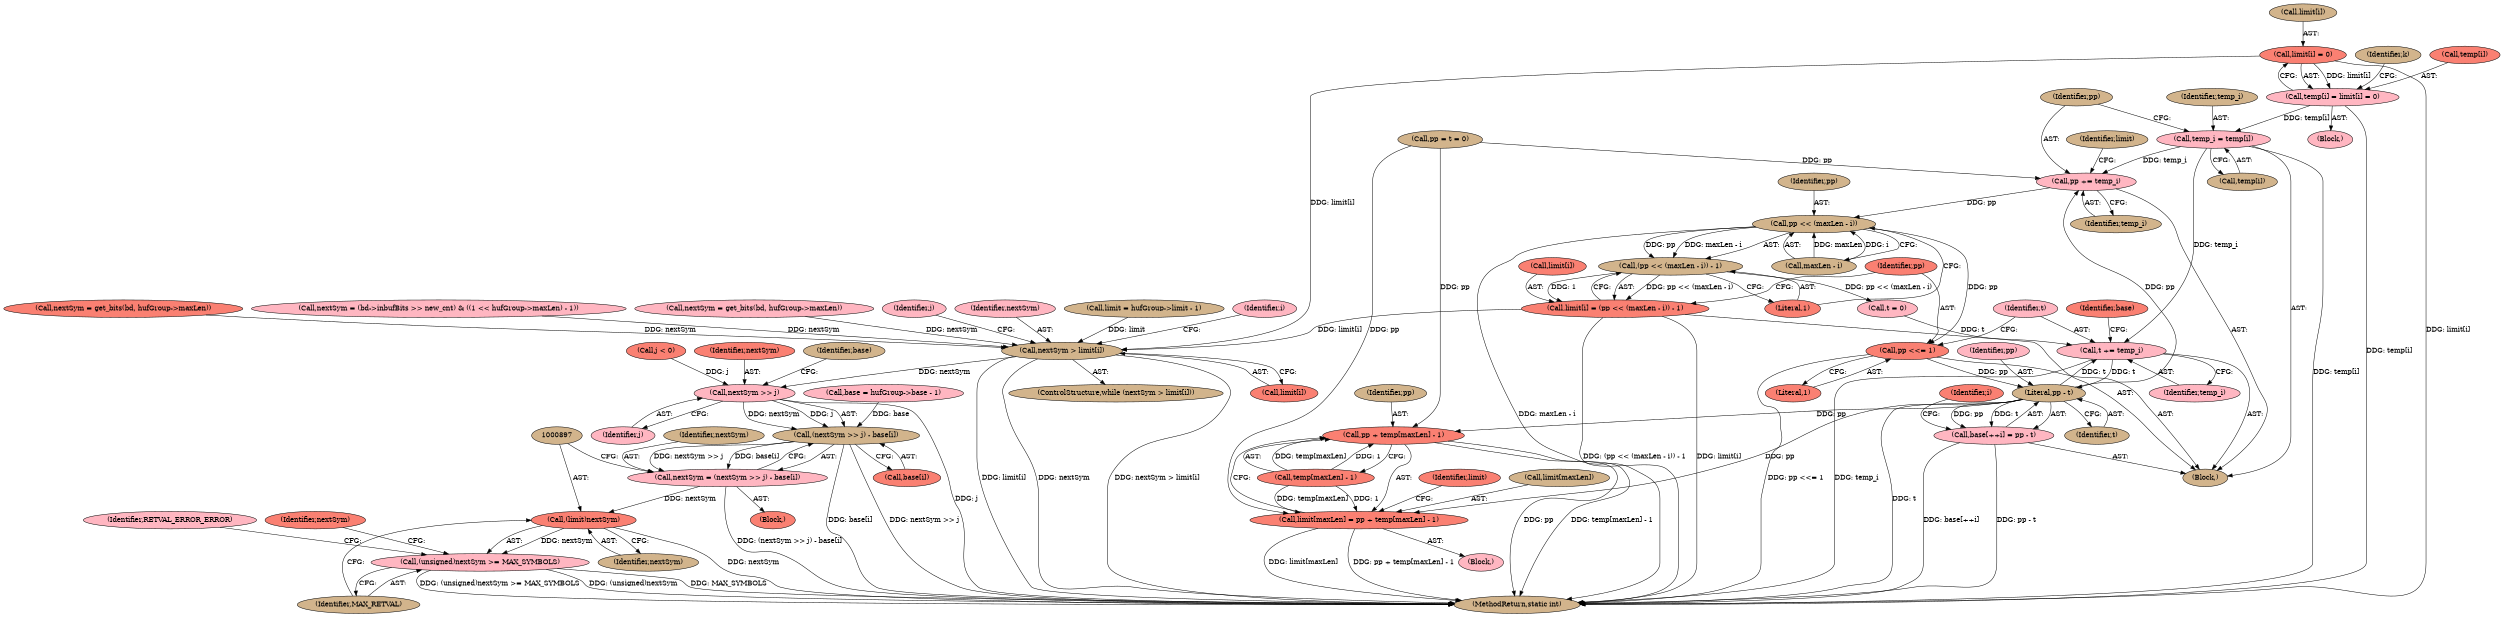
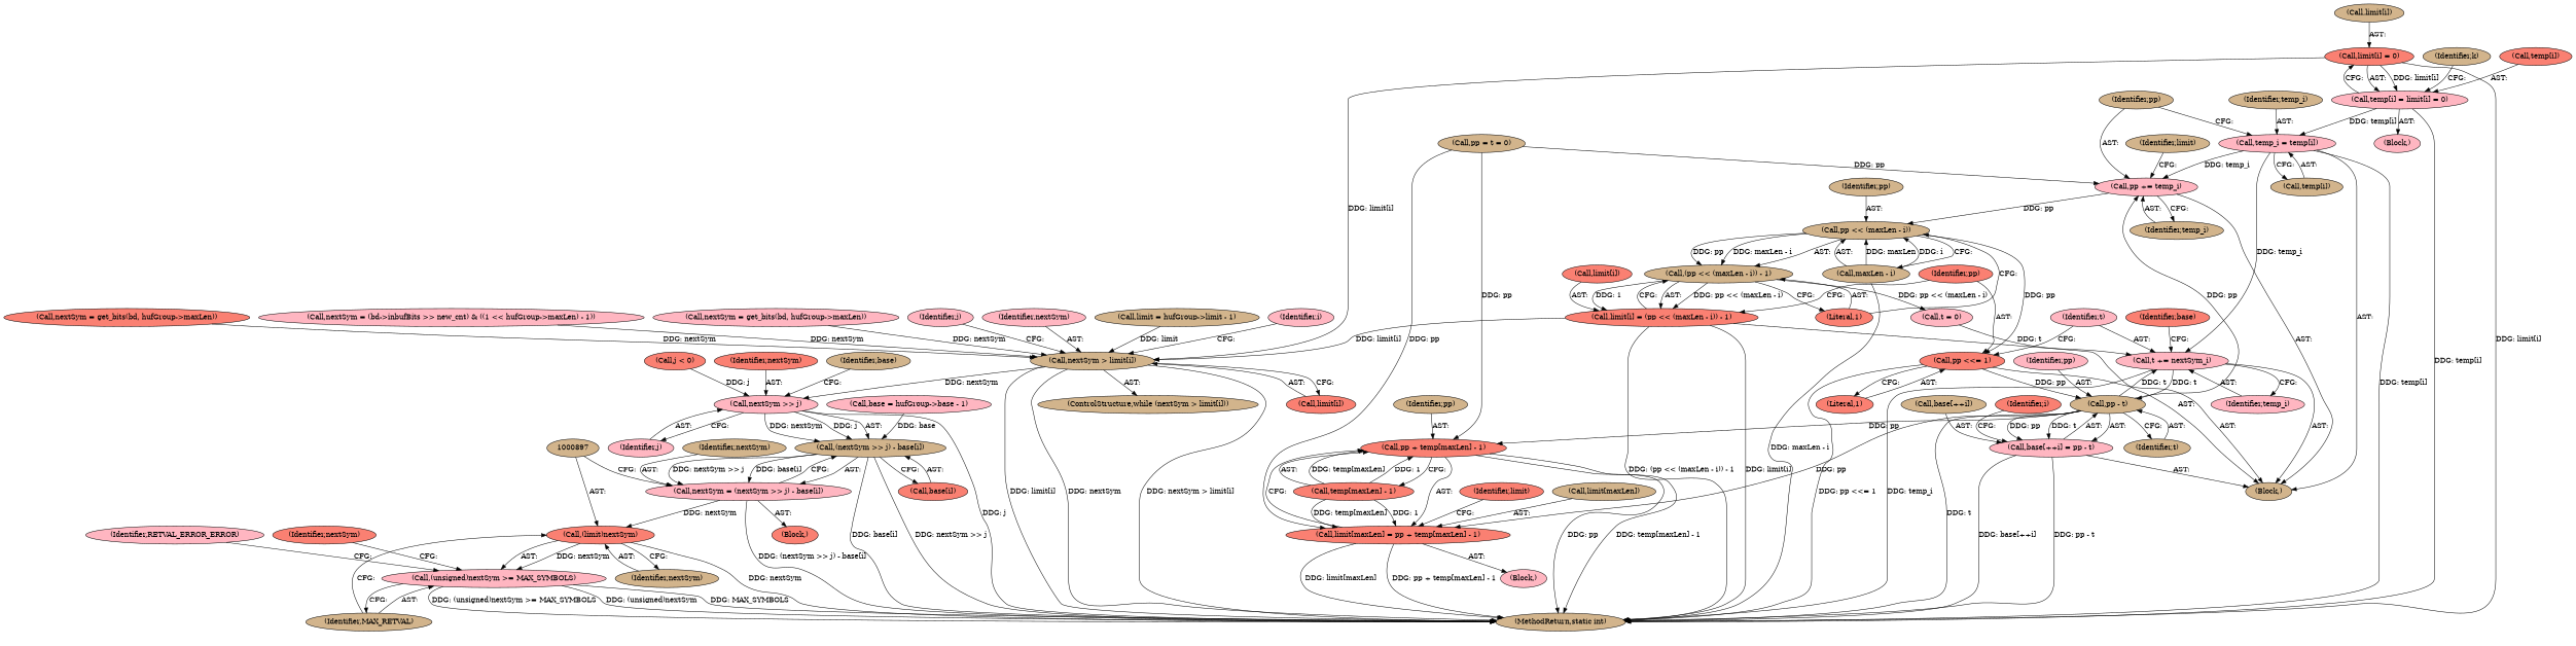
  digraph {
    node [fillcolor=tan style=filled]
    n1 [fillcolor=salmon label="(Call,limit[i] = 0)"]
    n2 [fillcolor=lightpink label="(Call,temp[i] = limit[i] = 0)"]
    n3 [label="(Call,nextSym > limit[i])"]
    n4 [label="(MethodReturn,static int)"]
    n5 [fillcolor=lightpink label="(Call,temp_i = temp[i])"]
    n6 [fillcolor=lightpink label="(Block,)"]
    n7 [fillcolor=lightpink label="(Call,nextSym >> j)"]
    n8 [label="(ControlStructure,while (nextSym > limit[i]))"]
    n9 [fillcolor=salmon label="(Call,limit[i])"]
    n10 [fillcolor=lightpink label="(Call,pp += temp_i)"]
-   n11 [fillcolor=lightpink label="(Call,t += temp_i)"]
+   n11 [fillcolor=lightpink label="(Call,t += nextSym_i)"]
    n12 [label="(Block,)"]
    n13 [label="(Call,temp[i])"]
    n14 [label="(Call,pp << (maxLen - i))"]
    n15 [label="(Identifier,temp_i)"]
-   n16 [label="(Literal,pp - t)"]
+   n16 [label="(Call,pp - t)"]
    n17 [fillcolor=lightpink label="(Identifier,temp_i)"]
    n18 [label="(Call,(pp << (maxLen - i)) - 1)"]
    n19 [fillcolor=salmon label="(Call,pp <<= 1)"]
    n20 [label="(Call,maxLen - i)"]
    n21 [fillcolor=salmon label="(Call,limit[i] = (pp << (maxLen - i)) - 1)"]
    n22 [fillcolor=salmon label="(Literal,1)"]
    n23 [fillcolor=lightpink label="(Call,t = 0)"]
    n24 [fillcolor=salmon label="(Literal,1)"]
    n25 [label="(Call,(nextSym >> j) - base[i])"]
    n26 [fillcolor=lightpink label="(Identifier,j)"]
    n27 [fillcolor=lightpink label="(Call,nextSym = (nextSym >> j) - base[i])"]
    n28 [fillcolor=salmon label="(Call,base[i])"]
    n29 [fillcolor=salmon label="(Call,(limit)nextSym)"]
    n30 [fillcolor=salmon label="(Block,)"]
    n31 [fillcolor=lightpink label="(Call,(unsigned)nextSym >= MAX_SYMBOLS)"]
    n32 [label="(Identifier,nextSym)"]
    n33 [label="(Identifier,MAX_RETVAL)"]
    n34 [fillcolor=lightpink label="(Call,base[++i] = pp - t)"]
    n35 [fillcolor=salmon label="(Call,limit[maxLen] = pp + temp[maxLen] - 1)"]
    n36 [fillcolor=salmon label="(Call,pp + temp[maxLen] - 1)"]
    n37 [label="(Identifier,t)"]
    n38 [fillcolor=lightpink label="(Block,)"]
    n39 [fillcolor=salmon label="(Call,temp[maxLen] - 1)"]
    n40 [fillcolor=salmon label="(Identifier,base)"]
    n41 [fillcolor=lightpink label="(Identifier,i)"]
    n42 [label="(Call,limit[i])"]
    n43 [fillcolor=salmon label="(Identifier,limit)"]
    n44 [fillcolor=lightpink label="(Identifier,t)"]
    n45 [label="(Identifier,pp)"]
    n46 [fillcolor=salmon label="(Call,nextSym = get_bits(bd, hufGroup->maxLen))"]
    n47 [label="(Identifier,k)"]
    n48 [label="(Identifier,pp)"]
    n49 [fillcolor=lightpink label="(Call,nextSym = (bd->inbufBits >> new_cnt) & ((1 << hufGroup->maxLen) - 1))"]
    n50 [fillcolor=salmon label="(Call,temp[i])"]
    n51 [fillcolor=lightpink label="(Call,nextSym = get_bits(bd, hufGroup->maxLen))"]
    n52 [label="(Identifier,base)"]
    n53 [fillcolor=salmon label="(Identifier,pp)"]
    n54 [fillcolor=lightpink label="(Identifier,j)"]
    n55 [label="(Identifier,nextSym)"]
    n56 [fillcolor=salmon label="(Identifier,nextSym)"]
    n57 [label="(Call,pp = t = 0)"]
    n58 [fillcolor=lightpink label="(Identifier,pp)"]
    n59 [fillcolor=salmon label="(Call,j < 0)"]
    n60 [fillcolor=salmon label="(Identifier,nextSym)"]
    n61 [fillcolor=lightpink label="(Call,base = hufGroup->base - 1)"]
+   n62 [label="(Call,base[++i])"]
    n63 [fillcolor=lightpink label="(Identifier,nextSym)"]
    n64 [label="(Identifier,temp_i)"]
    n65 [fillcolor=salmon label="(Identifier,i)"]
    n66 [label="(Identifier,pp)"]
    n67 [label="(Identifier,limit)"]
    n68 [label="(Call,limit = hufGroup->limit - 1)"]
    n69 [fillcolor=lightpink label="(Identifier,RETVAL_ERROR_ERROR)"]
    n70 [label="(Call,limit[maxLen])"]
    n71 [fillcolor=salmon label="(Call,limit[i])"]
    1000897
    n1 -> n2 [label="AST: "]
    n1 -> n2 [label="DDG: limit[i]"]
    n1 -> n3 [label="DDG: limit[i]"]
    n1 -> n4 [label="DDG: limit[i]"]
    n2 -> n1 [label="CFG: "]
    n2 -> n4 [label="DDG: temp[i]"]
    n2 -> n5 [label="DDG: temp[i]"]
    n2 -> n6 [label="AST: "]
    n3 -> n4 [label="DDG: nextSym > limit[i]"]
    n3 -> n4 [label="DDG: limit[i]"]
    n3 -> n4 [label="DDG: nextSym"]
    n3 -> n7 [label="DDG: nextSym"]
    n3 -> n8 [label="AST: "]
    n3 -> n9 [label="CFG: "]
    n5 -> n4 [label="DDG: temp[i]"]
    n5 -> n10 [label="DDG: temp_i"]
    n5 -> n11 [label="DDG: temp_i"]
    n5 -> n12 [label="AST: "]
    n5 -> n13 [label="CFG: "]
    n7 -> n4 [label="DDG: j"]
    n7 -> n25 [label="AST: "]
    n7 -> n25 [label="DDG: nextSym"]
    n7 -> n25 [label="DDG: j"]
    n7 -> n26 [label="CFG: "]
    n9 -> n3 [label="AST: "]
    n10 -> n12 [label="AST: "]
    n10 -> n14 [label="DDG: pp"]
    n10 -> n15 [label="CFG: "]
    n11 -> n4 [label="DDG: temp_i"]
    n11 -> n12 [label="AST: "]
    n11 -> n16 [label="DDG: t"]
    n11 -> n17 [label="CFG: "]
    n13 -> n5 [label="AST: "]
-   n14 -> n4 [label="DDG: maxLen - i"]
+   n20 -> n4 [label="DDG: maxLen - i"]
    n14 -> n18 [label="AST: "]
    n14 -> n18 [label="DDG: pp"]
    n14 -> n18 [label="DDG: maxLen - i"]
    n14 -> n19 [label="DDG: pp"]
    n14 -> n20 [label="CFG: "]
    n15 -> n10 [label="AST: "]
    n16 -> n4 [label="DDG: t"]
    n16 -> n10 [label="DDG: pp"]
    n16 -> n11 [label="DDG: t"]
    n16 -> n34 [label="AST: "]
    n16 -> n34 [label="DDG: pp"]
    n16 -> n34 [label="DDG: t"]
    n16 -> n35 [label="DDG: pp"]
    n16 -> n36 [label="DDG: pp"]
    n16 -> n37 [label="CFG: "]
    n17 -> n11 [label="AST: "]
    n18 -> n21 [label="AST: "]
    n18 -> n21 [label="DDG: pp << (maxLen - i)"]
    n18 -> n21 [label="DDG: 1"]
    n18 -> n22 [label="CFG: "]
    n18 -> n23 [label="DDG: pp << (maxLen - i)"]
    n19 -> n4 [label="DDG: pp <<= 1"]
    n19 -> n12 [label="AST: "]
    n19 -> n16 [label="DDG: pp"]
    n19 -> n24 [label="CFG: "]
    n20 -> n14 [label="AST: "]
    n20 -> n14 [label="DDG: maxLen"]
    n20 -> n14 [label="DDG: i"]
    n21 -> n3 [label="DDG: limit[i]"]
    n21 -> n4 [label="DDG: (pp << (maxLen - i)) - 1"]
    n21 -> n4 [label="DDG: limit[i]"]
    n21 -> n12 [label="AST: "]
    n21 -> n18 [label="CFG: "]
    n22 -> n14 [label="CFG: "]
    n22 -> n18 [label="AST: "]
    n23 -> n11 [label="DDG: t"]
    n24 -> n19 [label="AST: "]
    n25 -> n4 [label="DDG: base[i]"]
    n25 -> n4 [label="DDG: nextSym >> j"]
    n25 -> n27 [label="AST: "]
    n25 -> n27 [label="DDG: nextSym >> j"]
    n25 -> n27 [label="DDG: base[i]"]
    n25 -> n28 [label="CFG: "]
    n26 -> n7 [label="AST: "]
    n27 -> n4 [label="DDG: (nextSym >> j) - base[i]"]
    n27 -> n25 [label="CFG: "]
    n27 -> n29 [label="DDG: nextSym"]
    n27 -> n30 [label="AST: "]
    n28 -> n25 [label="AST: "]
    n29 -> n4 [label="DDG: nextSym"]
    n29 -> n31 [label="AST: "]
    n29 -> n31 [label="DDG: nextSym"]
    n29 -> n32 [label="CFG: "]
    n31 -> n4 [label="DDG: MAX_SYMBOLS"]
    n31 -> n4 [label="DDG: (unsigned)nextSym >= MAX_SYMBOLS"]
    n31 -> n4 [label="DDG: (unsigned)nextSym"]
    n31 -> n33 [label="CFG: "]
    n32 -> n29 [label="AST: "]
    n33 -> n29 [label="CFG: "]
    n33 -> n31 [label="AST: "]
    n34 -> n4 [label="DDG: base[++i]"]
    n34 -> n4 [label="DDG: pp - t"]
    n34 -> n12 [label="AST: "]
    n34 -> n16 [label="AST: "]
    n35 -> n4 [label="DDG: limit[maxLen]"]
    n35 -> n4 [label="DDG: pp + temp[maxLen] - 1"]
    n35 -> n36 [label="CFG: "]
    n35 -> n38 [label="AST: "]
    n36 -> n4 [label="DDG: pp"]
    n36 -> n4 [label="DDG: temp[maxLen] - 1"]
    n36 -> n35 [label="AST: "]
    n36 -> n39 [label="CFG: "]
    n37 -> n16 [label="AST: "]
    n39 -> n35 [label="DDG: temp[maxLen]"]
    n39 -> n35 [label="DDG: 1"]
    n39 -> n36 [label="AST: "]
    n39 -> n36 [label="DDG: temp[maxLen]"]
    n39 -> n36 [label="DDG: 1"]
    n40 -> n11 [label="CFG: "]
    n41 -> n3 [label="CFG: "]
    n42 -> n1 [label="AST: "]
    n43 -> n35 [label="CFG: "]
    n44 -> n11 [label="AST: "]
    n44 -> n19 [label="CFG: "]
    n45 -> n14 [label="AST: "]
    n46 -> n3 [label="DDG: nextSym"]
    n47 -> n2 [label="CFG: "]
    n48 -> n36 [label="AST: "]
    n49 -> n3 [label="DDG: nextSym"]
    n50 -> n2 [label="AST: "]
    n51 -> n3 [label="DDG: nextSym"]
    n52 -> n7 [label="CFG: "]
    n53 -> n19 [label="AST: "]
    n53 -> n21 [label="CFG: "]
    n54 -> n3 [label="CFG: "]
    n55 -> n27 [label="AST: "]
    n56 -> n31 [label="CFG: "]
    n57 -> n10 [label="DDG: pp"]
    n57 -> n35 [label="DDG: pp"]
    n57 -> n36 [label="DDG: pp"]
    n58 -> n16 [label="AST: "]
    n59 -> n7 [label="DDG: j"]
    n60 -> n7 [label="AST: "]
    n61 -> n25 [label="DDG: base"]
+   n62 -> n34 [label="AST: "]
    n63 -> n3 [label="AST: "]
    n64 -> n5 [label="AST: "]
    n65 -> n34 [label="CFG: "]
    n66 -> n5 [label="CFG: "]
    n66 -> n10 [label="AST: "]
    n67 -> n10 [label="CFG: "]
    n68 -> n3 [label="DDG: limit"]
    n69 -> n31 [label="CFG: "]
    n70 -> n35 [label="AST: "]
    n71 -> n21 [label="AST: "]
    1000897 -> n27 [label="CFG: "]
    1000897 -> n29 [label="AST: "]
  }
